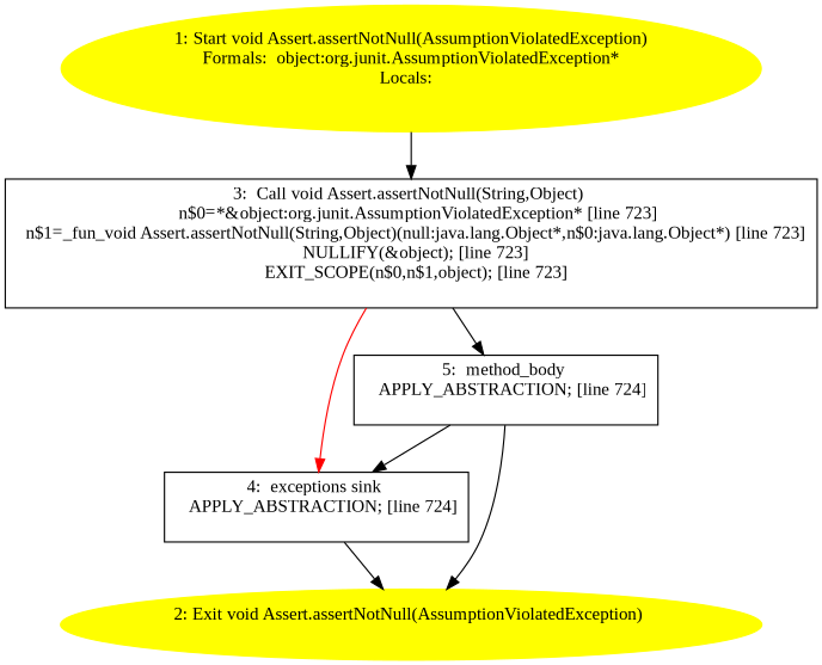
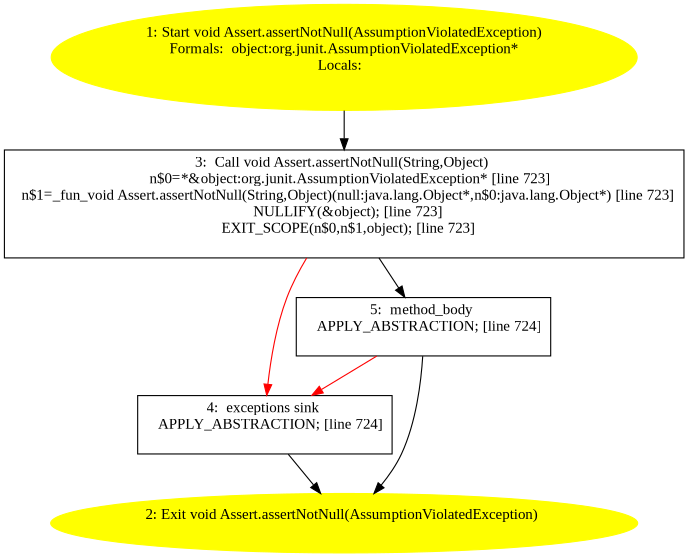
  digraph {
    fontname="Liberation Serif"
    node [fontname="Liberation Serif" shape=box]
    edge [fontname="Liberation Serif"]
    n1 [color=yellow label="1: Start void Assert.assertNotNull(AssumptionViolatedException)\nFormals:  object:org.junit.AssumptionViolatedException*\nLocals:  \n  " style=filled shape=""]
    n2 [label="3:  Call void Assert.assertNotNull(String,Object) \n   n$0=*&object:org.junit.AssumptionViolatedException* [line 723]\n  n$1=_fun_void Assert.assertNotNull(String,Object)(null:java.lang.Object*,n$0:java.lang.Object*) [line 723]\n  NULLIFY(&object); [line 723]\n  EXIT_SCOPE(n$0,n$1,object); [line 723]\n "]
    n3 [label="5:  method_body \n   APPLY_ABSTRACTION; [line 724]\n "]
    n4 [label="4:  exceptions sink \n   APPLY_ABSTRACTION; [line 724]\n "]
    n5 [color=yellow label="2: Exit void Assert.assertNotNull(AssumptionViolatedException) \n  " style=filled shape=""]
    n1 -> n2
    n2 -> n3
    n2 -> n4 [color=red]
-   n3 -> n4 [color=black]
+   n3 -> n4 [color=red]
    n3 -> n5
    n4 -> n5
  }
